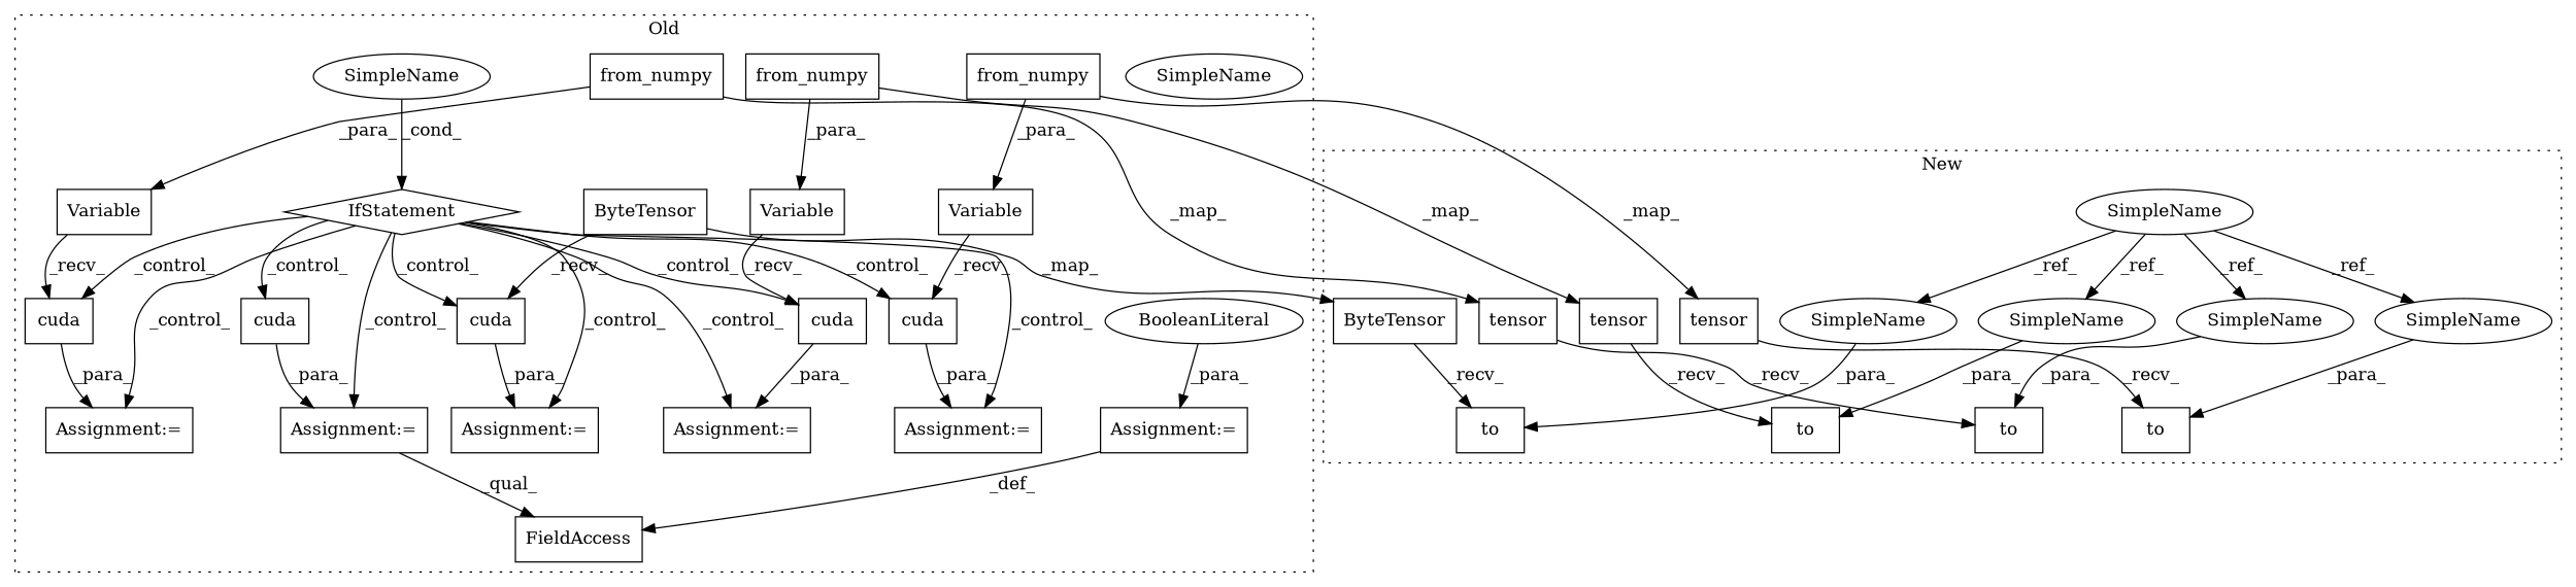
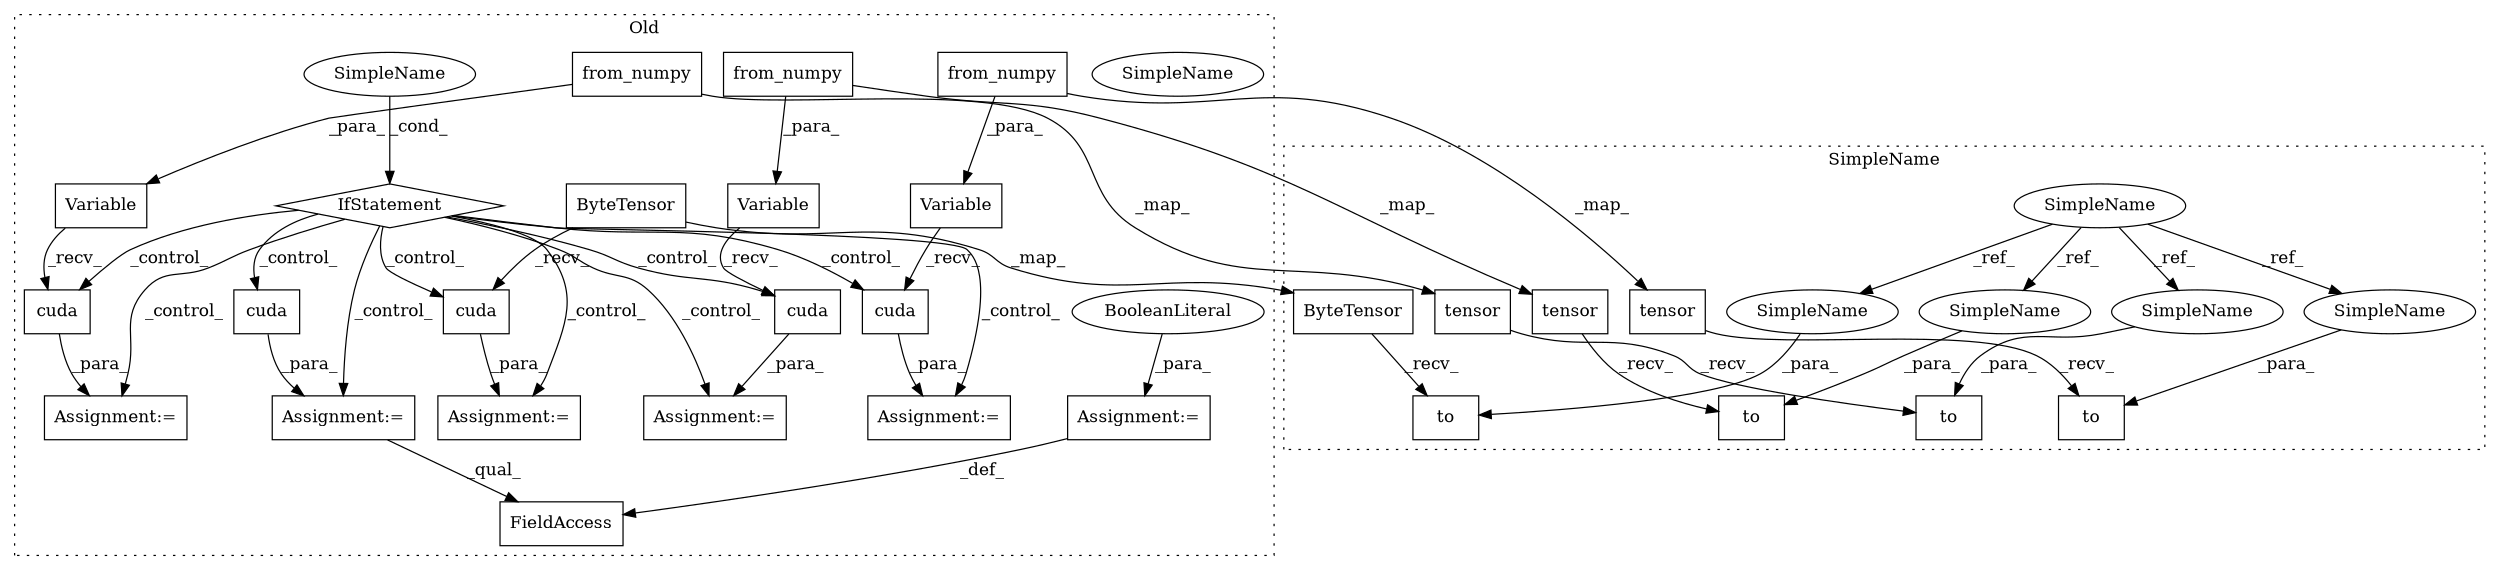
  digraph {
    node [a=32 l=6 s=3209 shape=box]
    n1 [l="9,1" label=Variable s="3125,3159"]
    n2 [a=7 l=1 label="Assignment:=" s=3340]
    n3 [a=25 l="4,2" label=IfStatement s="3205,3213" shape=diamond]
    n4 [label=cuda s=3351]
    n5 [a=42 l=4 label=SimpleName shape=ellipse]
    n6 [label=cuda s=3241]
    n7 [a=7 l=1 label="Assignment:=" s=3231]
    n8 [label=cuda s=3385]
    n9 [a=7 l=1 label="Assignment:=" s=3374]
    n10 [l="9,1" label=Variable s="2960,2993"]
    n11 [label=cuda s=3317]
    n12 [a=7 l=1 label="Assignment:=" s=3306]
    n13 [l="9,1" label=Variable s="3074,3108"]
    n14 [l="11,1" label=from_numpy s="3089,3107"]
    n15 [l="11,1" label=from_numpy s="3140,3158"]
    n16 [l="11,1" label=from_numpy s="2975,2992"]
    n17 [label=cuda s=3283]
    n18 [a=22 l=26 label=FieldAccess s=3582]
    n19 [l="11,1" label=ByteTensor s="3182,3198"]
    n20 [a=7 l=1 label="Assignment:=" s=3268]
    n21 [a=7 l=1 label="Assignment:=" s=3608]
    n22 [a=9 l=5 label=BooleanLiteral s=3609 shape=ellipse]
    n23 [a=42 l=4 label=SimpleName shape=ellipse]
    n24 [l="3,1" label=to s="3153,3162"]
    n25 [a=42 label=SimpleName s=2445 shape=ellipse]
    n26 [l="3,1" label=to s="3055,3064"]
    n27 [l="7,1" label=tensor s="3039,3053"]
    n28 [l="3,1" label=to s="3103,3112"]
    n29 [l="7,1" label=tensor s="3087,3101"]
    n30 [l="3,1" label=to s="2951,2960"]
    n31 [l="7,1" label=tensor s="2936,2949"]
    n32 [l="11,1" label=ByteTensor s="3135,3151"]
    n33 [a=42 label=SimpleName s=2954 shape=ellipse]
    n34 [a=42 label=SimpleName s=3106 shape=ellipse]
    n35 [a=42 label=SimpleName s=3058 shape=ellipse]
    n36 [a=42 label=SimpleName s=3156 shape=ellipse]
    subgraph cluster_1 {
      label=Old
      style=dotted
      n1
      n2
      n3
      n4
      n5
      n6
      n7
      n8
      n9
      n10
      n11
      n12
      n13
      n14
      n15
      n16
      n17
      n18
      n19
      n20
      n21
      n22
      n23
    }
    subgraph cluster_2 {
-     label=New
+     label=SimpleName
      style=dotted
      n24
      n25
      n26
      n27
      n28
      n29
      n30
      n31
      n32
      n33
      n34
      n35
      n36
    }
    n1 -> n4 [label=_recv_]
    n3 -> n2 [label=_control_]
    n3 -> n4 [label=_control_]
    n3 -> n6 [label=_control_]
    n3 -> n7 [label=_control_]
    n3 -> n8 [label=_control_]
    n3 -> n9 [label=_control_]
    n3 -> n11 [label=_control_]
    n3 -> n12 [label=_control_]
    n3 -> n17 [label=_control_]
    n3 -> n20 [label=_control_]
    n4 -> n2 [label=_para_]
    n6 -> n7 [label=_para_]
    n8 -> n9 [label=_para_]
    n10 -> n6 [label=_recv_]
    n11 -> n12 [label=_para_]
    n13 -> n11 [label=_recv_]
    n14 -> n13 [label=_para_]
    n14 -> n27 [label=_map_]
    n15 -> n1 [label=_para_]
    n15 -> n29 [label=_map_]
    n16 -> n10 [label=_para_]
    n16 -> n31 [label=_map_]
    n17 -> n20 [label=_para_]
    n19 -> n8 [label=_recv_]
    n19 -> n32 [label=_map_]
    n20 -> n18 [label=_qual_]
    n21 -> n18 [label=_def_]
    n22 -> n21 [label=_para_]
    n23 -> n3 [label=_cond_]
    n25 -> n33 [label=_ref_]
    n25 -> n34 [label=_ref_]
    n25 -> n35 [label=_ref_]
    n25 -> n36 [label=_ref_]
    n27 -> n26 [label=_recv_]
    n29 -> n28 [label=_recv_]
    n31 -> n30 [label=_recv_]
    n32 -> n24 [label=_recv_]
    n33 -> n30 [label=_para_]
    n34 -> n28 [label=_para_]
    n35 -> n26 [label=_para_]
    n36 -> n24 [label=_para_]
  }
